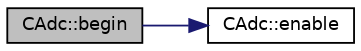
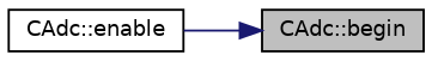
  digraph {
    rankdir=LR
    node [color=black fontname=Helvetica fontsize=10 shape=record style=filled]
    n1 [fillcolor=grey75 fontcolor=black height=0.2 label="CAdc::begin" width=0.4]
    n2 [fillcolor=white height=0.2 label="CAdc::enable" width=0.4]
-   n1 -> n2 [color=midnightblue fontname=Helvetica fontsize=10 labelfontname=Helvetica labelfontsize=10 style=solid]
+   n2 -> n1 [color=midnightblue fontname=Helvetica fontsize=10 labelfontname=Helvetica labelfontsize=10 style=solid]
  }
